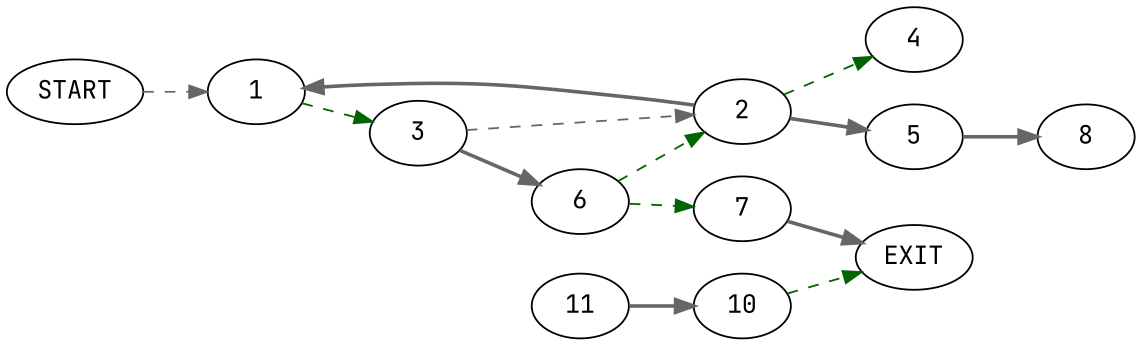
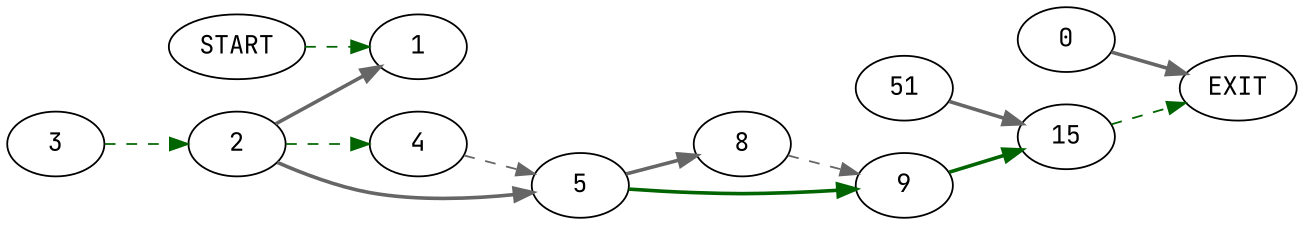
  digraph {
    fontname="JetBrains Mono"
    rankdir=LR
    node [fontname="JetBrains Mono"]
    edge [color=gray40 fontname="JetBrains Mono" style=dashed]
    n1 [label=START]
    1
    3
    n4 [label=EXIT]
    2
    4
    5
-   6
    8
-   7
-   10
-   11
-   n1 -> 1
-   1 -> 3 [color=darkgreen]
-   3 -> 2
-   3 -> 6 [style=bold]
+   9
+   7 [label=0]
+   10 [label=15]
+   11 [label=51]
+   n1 -> 1 [color=darkgreen]
+   3 -> 2 [color=darkgreen]
    2 -> 1 [style=bold]
    2 -> 4 [color=darkgreen]
    2 -> 5 [style=bold]
+   4 -> 5
    5 -> 8 [style=bold]
-   6 -> 2 [color=darkgreen]
-   6 -> 7 [color=darkgreen]
+   5 -> 9 [color=darkgreen style=bold]
+   8 -> 9
+   9 -> 10 [color=darkgreen style=bold]
    7 -> n4 [style=bold]
    10 -> n4 [color=darkgreen]
    11 -> 10 [style=bold]
  }
